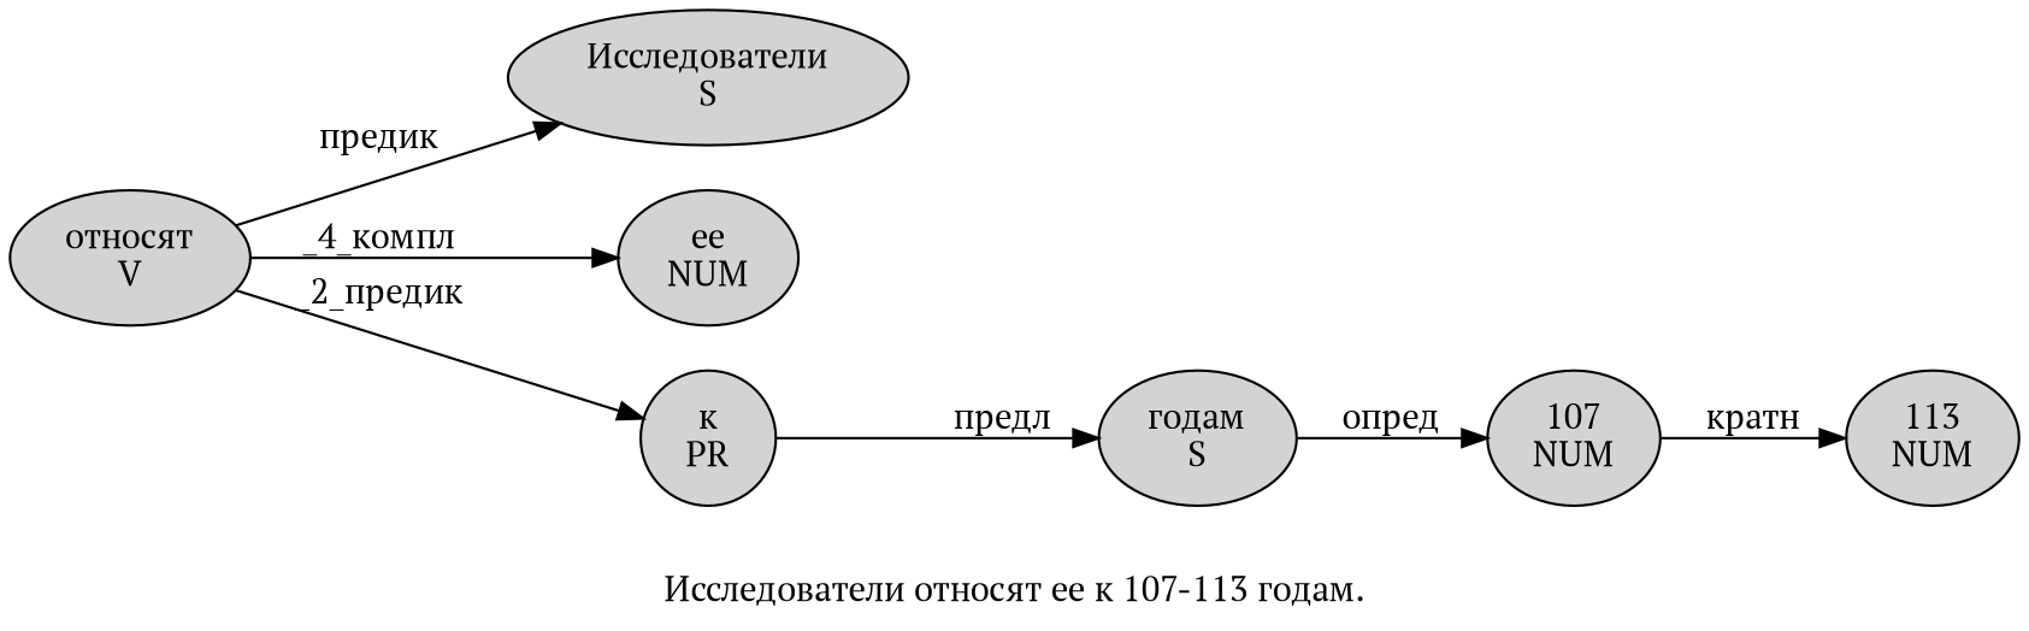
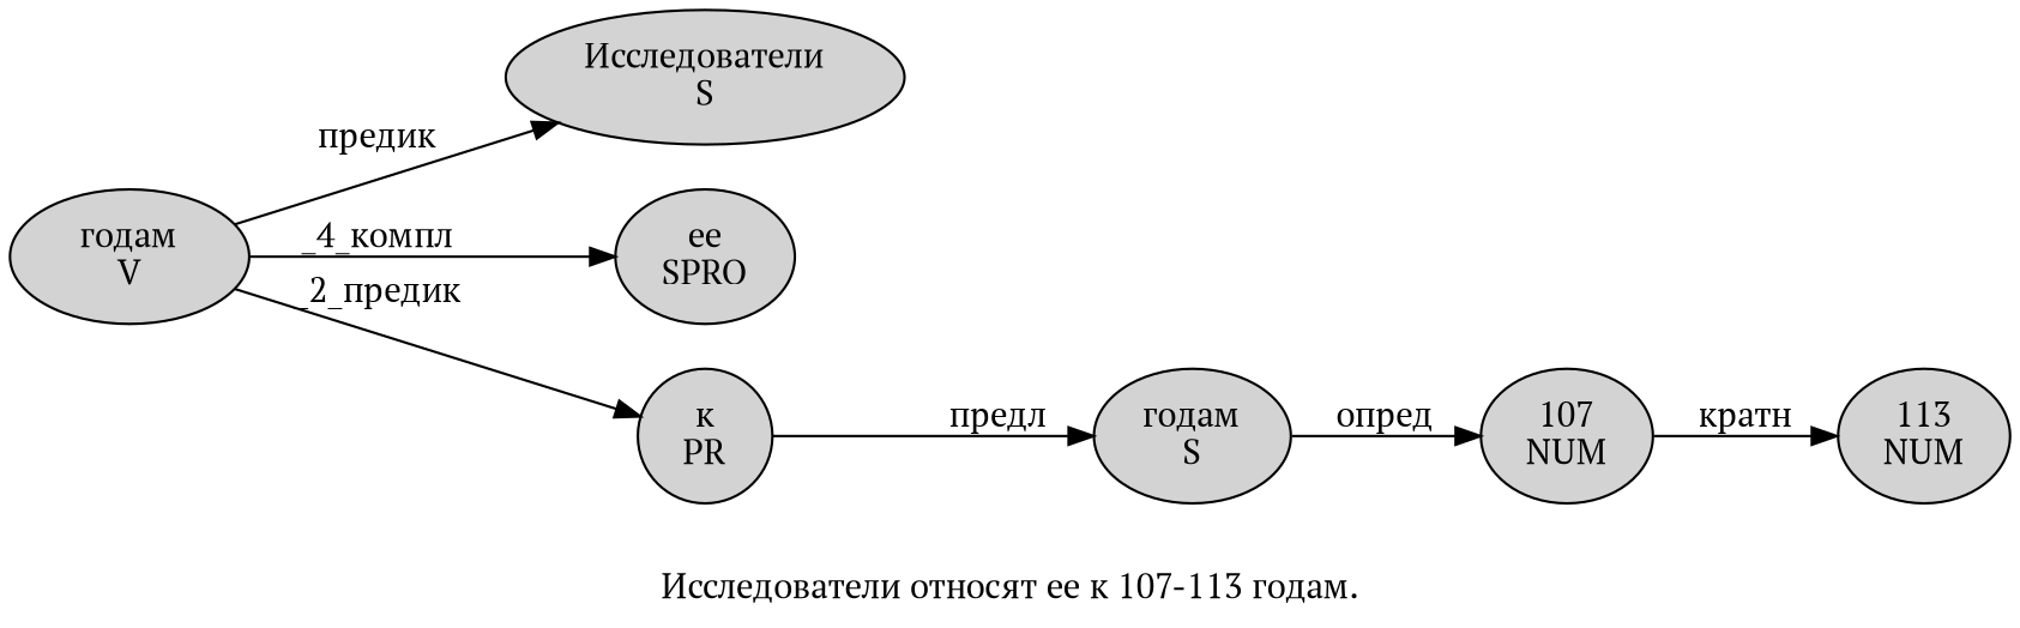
  digraph {
    fontname="PT Serif"
    label="Исследователи относят ее к 107-113 годам."
    rankdir=LR
    node [fillcolor=lightgray fontname="PT Serif" penwidth=1 shape=ellipse style=filled]
    edge [fontname="PT Serif"]
    n1 [label="Исследователи\nS"]
-   n2 [label="относят\nV"]
-   n3 [label="ее\nNUM"]
+   n2 [label="годам\nV"]
+   n3 [label="ее\nSPRO"]
    n4 [label="к\nPR"]
    n5 [label="годам\nS"]
    n6 [label="107\nNUM"]
    n7 [label="113\nNUM"]
    n2 -> n1 [label="предик"]
    n2 -> n3 [label="_4_компл"]
    n2 -> n4 [label="_2_предик"]
    n4 -> n5 [label="предл"]
    n5 -> n6 [label="опред"]
    n6 -> n7 [label="кратн"]
  }
